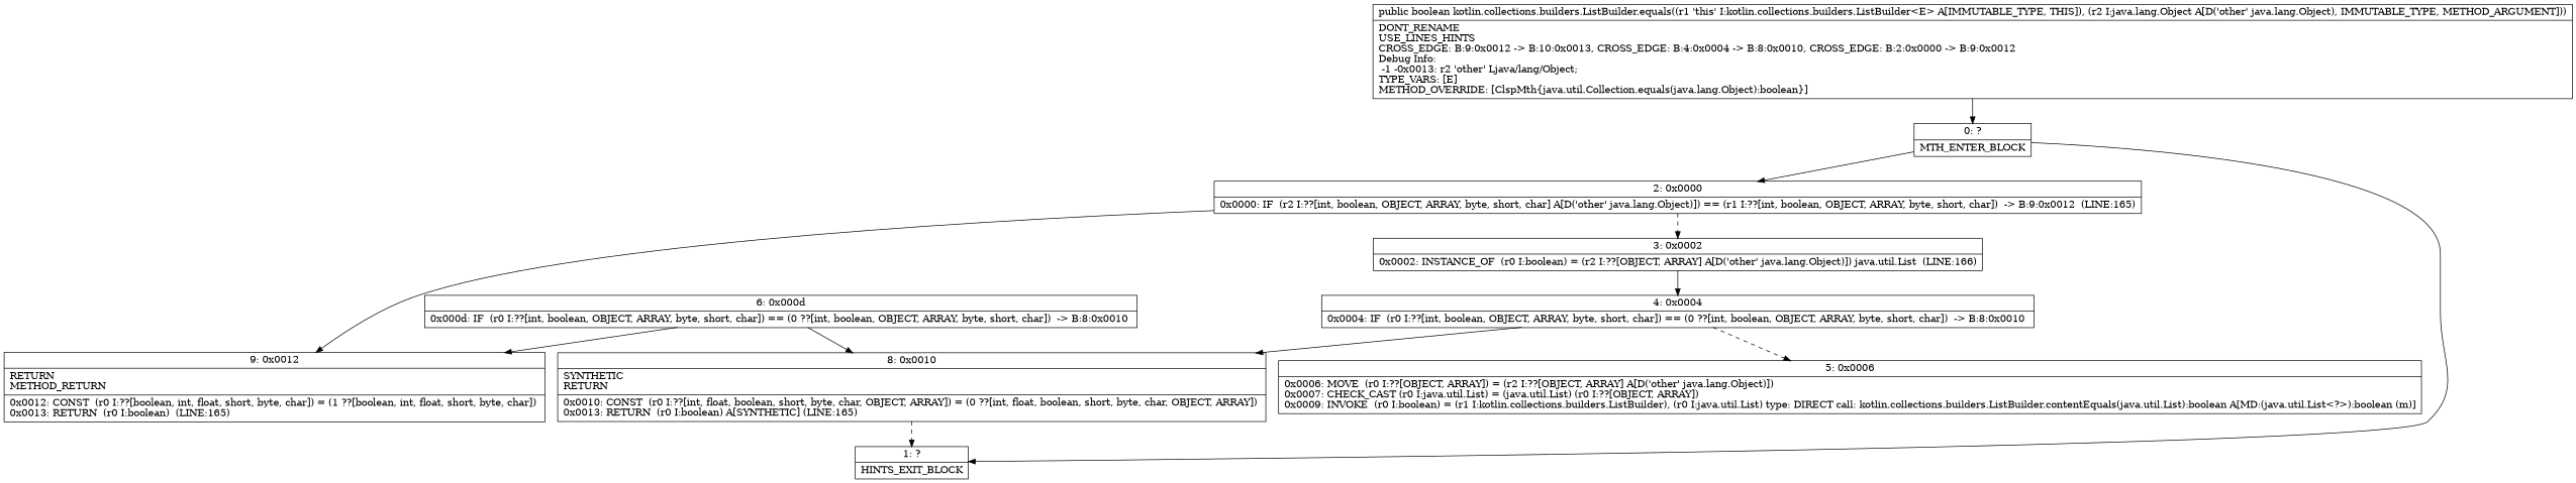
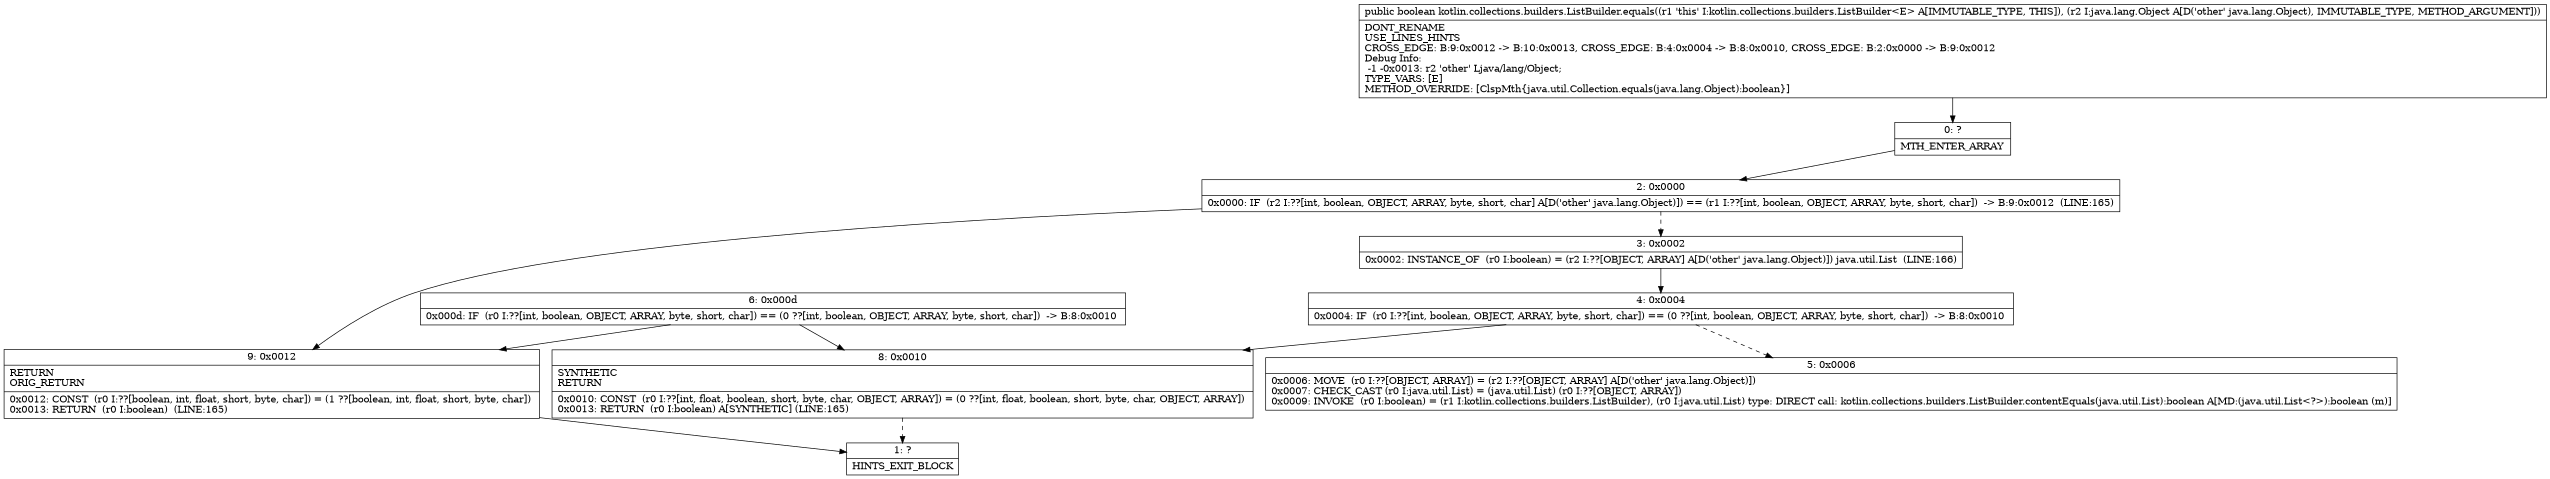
  digraph {
    node [shape=record]
-   n1 [label="{0\:\ ?|MTH_ENTER_BLOCK\l}"]
+   n1 [label="{0\:\ ?|MTH_ENTER_ARRAY\l}"]
    n2 [label="{2\:\ 0x0000|0x0000: IF  (r2 I:??[int, boolean, OBJECT, ARRAY, byte, short, char] A[D('other' java.lang.Object)]) == (r1 I:??[int, boolean, OBJECT, ARRAY, byte, short, char])  \-\> B:9:0x0012  (LINE:165)\l}"]
    n3 [label="{3\:\ 0x0002|0x0002: INSTANCE_OF  (r0 I:boolean) = (r2 I:??[OBJECT, ARRAY] A[D('other' java.lang.Object)]) java.util.List  (LINE:166)\l}"]
-   n4 [label="{9\:\ 0x0012|RETURN\lMETHOD_RETURN\l|0x0012: CONST  (r0 I:??[boolean, int, float, short, byte, char]) = (1 ??[boolean, int, float, short, byte, char]) \l0x0013: RETURN  (r0 I:boolean)  (LINE:165)\l}"]
+   n4 [label="{9\:\ 0x0012|RETURN\lORIG_RETURN\l|0x0012: CONST  (r0 I:??[boolean, int, float, short, byte, char]) = (1 ??[boolean, int, float, short, byte, char]) \l0x0013: RETURN  (r0 I:boolean)  (LINE:165)\l}"]
    n5 [label="{4\:\ 0x0004|0x0004: IF  (r0 I:??[int, boolean, OBJECT, ARRAY, byte, short, char]) == (0 ??[int, boolean, OBJECT, ARRAY, byte, short, char])  \-\> B:8:0x0010 \l}"]
    n6 [label="{1\:\ ?|HINTS_EXIT_BLOCK\l}"]
    n7 [label="{5\:\ 0x0006|0x0006: MOVE  (r0 I:??[OBJECT, ARRAY]) = (r2 I:??[OBJECT, ARRAY] A[D('other' java.lang.Object)]) \l0x0007: CHECK_CAST (r0 I:java.util.List) = (java.util.List) (r0 I:??[OBJECT, ARRAY]) \l0x0009: INVOKE  (r0 I:boolean) = (r1 I:kotlin.collections.builders.ListBuilder), (r0 I:java.util.List) type: DIRECT call: kotlin.collections.builders.ListBuilder.contentEquals(java.util.List):boolean A[MD:(java.util.List\<?\>):boolean (m)]\l}"]
    n8 [label="{8\:\ 0x0010|SYNTHETIC\lRETURN\l|0x0010: CONST  (r0 I:??[int, float, boolean, short, byte, char, OBJECT, ARRAY]) = (0 ??[int, float, boolean, short, byte, char, OBJECT, ARRAY]) \l0x0013: RETURN  (r0 I:boolean) A[SYNTHETIC] (LINE:165)\l}"]
    n9 [label="{6\:\ 0x000d|0x000d: IF  (r0 I:??[int, boolean, OBJECT, ARRAY, byte, short, char]) == (0 ??[int, boolean, OBJECT, ARRAY, byte, short, char])  \-\> B:8:0x0010 \l}"]
    n10 [label="{public boolean kotlin.collections.builders.ListBuilder.equals((r1 'this' I:kotlin.collections.builders.ListBuilder\<E\> A[IMMUTABLE_TYPE, THIS]), (r2 I:java.lang.Object A[D('other' java.lang.Object), IMMUTABLE_TYPE, METHOD_ARGUMENT]))  | DONT_RENAME\lUSE_LINES_HINTS\lCROSS_EDGE: B:9:0x0012 \-\> B:10:0x0013, CROSS_EDGE: B:4:0x0004 \-\> B:8:0x0010, CROSS_EDGE: B:2:0x0000 \-\> B:9:0x0012\lDebug Info:\l  \-1 \-0x0013: r2 'other' Ljava\/lang\/Object;\lTYPE_VARS: [E]\lMETHOD_OVERRIDE: [ClspMth\{java.util.Collection.equals(java.lang.Object):boolean\}]\l}"]
    n1 -> n2
    n2 -> n3 [style=dashed]
    n2 -> n4
    n3 -> n5
-   n1 -> n6
+   n4 -> n6
    n5 -> n7 [style=dashed]
    n5 -> n8
    n8 -> n6 [style=dashed]
    n9 -> n4 [style=solid]
    n9 -> n8
    n10 -> n1
  }
